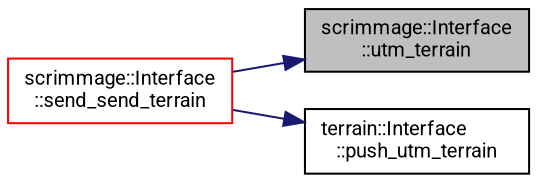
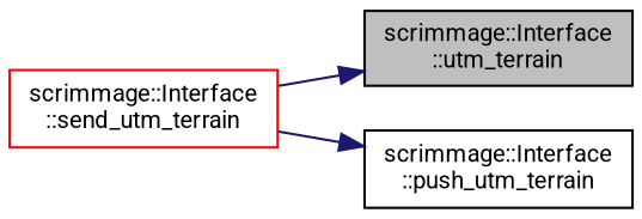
  digraph {
    fontname=Roboto
    rankdir=RL
    node [color=black fillcolor=white fontname=Roboto fontsize=10 shape=record style=filled]
    edge [color=midnightblue dir=back fontname=Roboto fontsize=10 labelfontname=Helvetica labelfontsize=10 style=solid]
    n1 [fillcolor=grey75 fontcolor=black height=0.2 label="scrimmage::Interface\l::utm_terrain" width=0.4]
-   n2 [color=red height=0.2 label="scrimmage::Interface\l::send_send_terrain" width=0.4]
-   n3 [height=0.2 label="terrain::Interface\l::push_utm_terrain" width=0.4]
+   n2 [color=red height=0.2 label="scrimmage::Interface\l::send_utm_terrain" width=0.4]
+   n3 [height=0.2 label="scrimmage::Interface\l::push_utm_terrain" width=0.4]
    n1 -> n2
    n3 -> n2
  }
